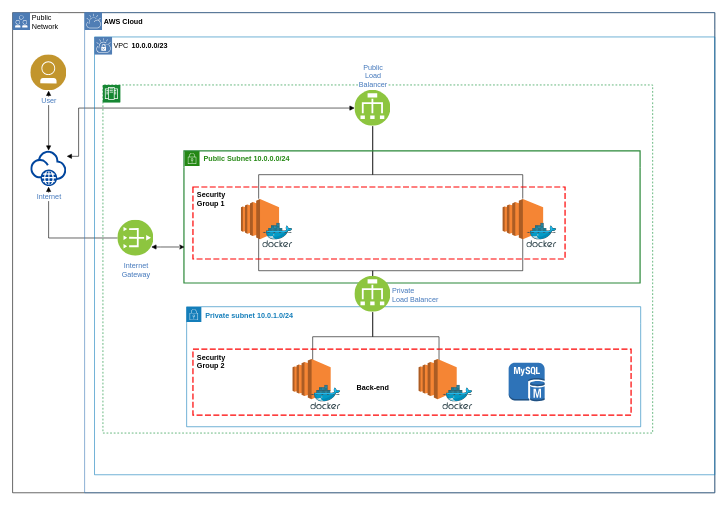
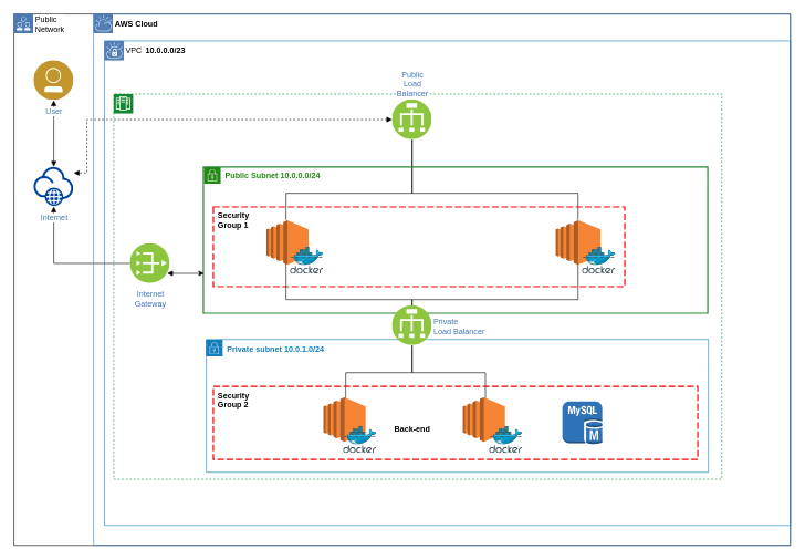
  <mxCell id="0" />
  <mxCell id="1" parent="0" />
  <mxCell id="2" style="edgeStyle=orthogonalEdgeStyle;rounded=0;orthogonalLoop=1;jettySize=auto;html=1;startArrow=block;startFill=1;endArrow=block;endFill=1;" edge="1" parent="1" source="39" target="40"><mxGeometry relative="1" as="geometry" /></mxCell>
  <mxCell id="3" style="edgeStyle=orthogonalEdgeStyle;rounded=0;orthogonalLoop=1;jettySize=auto;html=1;endArrow=block;endFill=1;" edge="1" parent="1" source="33" target="40"><mxGeometry relative="1" as="geometry" /></mxCell>
- <mxCell id="4" style="edgeStyle=orthogonalEdgeStyle;rounded=0;orthogonalLoop=1;jettySize=auto;html=1;startArrow=block;startFill=1;endArrow=block;endFill=1;entryX=1.002;entryY=0.156;entryDx=0;entryDy=0;entryPerimeter=0;" edge="1" parent="1" source="41" target="40"><mxGeometry relative="1" as="geometry"><Array as="points"><mxPoint x="130.5" y="179.5" /><mxPoint x="130.5" y="259.5" /></Array><mxPoint x="120.5" y="260.5" as="targetPoint" /></mxGeometry></mxCell>
+ <mxCell id="4" style="edgeStyle=orthogonalEdgeStyle;rounded=0;orthogonalLoop=1;jettySize=auto;html=1;startArrow=block;startFill=1;endArrow=block;endFill=1;entryX=1.002;entryY=0.156;entryDx=0;entryDy=0;entryPerimeter=0;dashed=1;" edge="1" parent="1" source="41" target="40"><mxGeometry relative="1" as="geometry"><Array as="points"><mxPoint x="130.5" y="179.5" /><mxPoint x="130.5" y="259.5" /></Array><mxPoint x="120.5" y="260.5" as="targetPoint" /></mxGeometry></mxCell>
  <mxCell id="5" style="edgeStyle=orthogonalEdgeStyle;rounded=0;orthogonalLoop=1;jettySize=auto;html=1;endArrow=none;endFill=0;" edge="1" parent="1" target="41"><mxGeometry relative="1" as="geometry"><Array as="points"><mxPoint x="430.5" y="290.5" /><mxPoint x="620.5" y="290.5" /></Array><mxPoint x="430.5" y="330.5" as="sourcePoint" /></mxGeometry></mxCell>
  <mxCell id="6" style="edgeStyle=orthogonalEdgeStyle;rounded=0;orthogonalLoop=1;jettySize=auto;html=1;endArrow=none;endFill=0;" edge="1" parent="1" target="41"><mxGeometry relative="1" as="geometry"><Array as="points"><mxPoint x="870.5" y="290.5" /><mxPoint x="620.5" y="290.5" /></Array><mxPoint x="870.5" y="330.5" as="sourcePoint" /></mxGeometry></mxCell>
  <mxCell id="7" style="edgeStyle=orthogonalEdgeStyle;rounded=0;orthogonalLoop=1;jettySize=auto;html=1;endArrow=none;endFill=0;" edge="1" parent="1" source="42"><mxGeometry relative="1" as="geometry"><Array as="points"><mxPoint x="620.5" y="450.5" /><mxPoint x="430.5" y="450.5" /></Array><mxPoint x="430.5" y="390.5" as="targetPoint" /></mxGeometry></mxCell>
  <mxCell id="8" style="edgeStyle=orthogonalEdgeStyle;rounded=0;orthogonalLoop=1;jettySize=auto;html=1;endArrow=none;endFill=0;" edge="1" parent="1" source="42"><mxGeometry relative="1" as="geometry"><Array as="points"><mxPoint x="620.5" y="450.5" /><mxPoint x="870.5" y="450.5" /></Array><mxPoint x="870.5" y="390.5" as="targetPoint" /></mxGeometry></mxCell>
  <mxCell id="9" style="edgeStyle=orthogonalEdgeStyle;rounded=0;orthogonalLoop=1;jettySize=auto;html=1;endArrow=none;endFill=0;" edge="1" parent="1" target="42"><mxGeometry relative="1" as="geometry"><Array as="points"><mxPoint x="520.5" y="560.5" /><mxPoint x="620.5" y="560.5" /></Array><mxPoint x="520.5" y="600.5" as="sourcePoint" /></mxGeometry></mxCell>
  <mxCell id="10" style="edgeStyle=orthogonalEdgeStyle;rounded=0;orthogonalLoop=1;jettySize=auto;html=1;endArrow=none;endFill=0;" edge="1" parent="1" target="42"><mxGeometry relative="1" as="geometry"><Array as="points"><mxPoint x="730.5" y="560.5" /><mxPoint x="620.5" y="560.5" /></Array><mxPoint x="731" y="601" as="sourcePoint" /></mxGeometry></mxCell>
  <mxCell id="11" value="" style="swimlane;fontStyle=0;horizontal=1;collapsible=0;startSize=28;swimlaneLine=0;swimlaneFillColor=none;fillColor=none;rounded=0;whiteSpace=wrap;html=1;absoluteArcSize=1;arcSize=12;strokeColor=#147EBA;verticalAlign=top;align=left;spacingLeft=30;spacingTop=1;dashed=0;strokeWidth=1;" vertex="1" parent="1"><mxGeometry x="310.5" y="510.5" width="756.5" height="200" as="geometry" /></mxCell>
  <mxCell id="12" value="" style="swimlane;fontStyle=0;horizontal=1;collapsible=0;startSize=28;swimlaneLine=0;swimlaneFillColor=none;fillColor=none;rounded=0;whiteSpace=wrap;html=1;absoluteArcSize=1;arcSize=0;strokeColor=#00882B;verticalAlign=top;align=left;spacingLeft=30;dashed=1;strokeWidth=1;container=1;" vertex="1" parent="1"><mxGeometry x="171" y="141" width="916" height="580" as="geometry" /></mxCell>
  <mxCell id="13" value="" style="aspect=fixed;perimeter=ellipsePerimeter;html=1;align=center;shadow=0;dashed=0;fontColor=#4277BB;labelBackgroundColor=#ffffff;fontSize=12;spacingTop=3;image;image=img/lib/ibm/vpc/ZoneTag.svg;part=1;" vertex="1" parent="12"><mxGeometry width="30" height="30" as="geometry" /></mxCell>
  <mxCell id="14" value="Security&lt;br&gt;Group 2" style="rounded=0;whiteSpace=wrap;html=1;absoluteArcSize=1;arcSize=0;strokeColor=#FD0000;fillColor=none;verticalAlign=top;align=left;spacingLeft=5;dashed=1;dashPattern=5 2;labelPosition=center;verticalLabelPosition=middle;strokeWidth=2;fontStyle=1" vertex="1" parent="12"><mxGeometry x="150" y="440" width="730" height="110" as="geometry" /></mxCell>
  <mxCell id="15" value="Security&lt;br&gt;Group 1" style="rounded=0;whiteSpace=wrap;html=1;absoluteArcSize=1;arcSize=0;strokeColor=#FD0000;fillColor=none;verticalAlign=top;align=left;spacingLeft=5;dashed=1;dashPattern=5 2;labelPosition=center;verticalLabelPosition=middle;strokeWidth=2;fontStyle=1" vertex="1" parent="12"><mxGeometry x="150" y="170" width="620" height="120" as="geometry" /></mxCell>
  <mxCell id="16" value="" style="outlineConnect=0;dashed=0;verticalLabelPosition=bottom;verticalAlign=top;align=center;html=1;shape=mxgraph.aws3.ec2;fillColor=#F58534;gradientColor=none;strokeColor=default;" vertex="1" parent="12"><mxGeometry x="230" y="190" width="63.5" height="67" as="geometry" /></mxCell>
  <mxCell id="17" value="" style="outlineConnect=0;dashed=0;verticalLabelPosition=bottom;verticalAlign=top;align=center;html=1;shape=mxgraph.aws3.ec2;fillColor=#F58534;gradientColor=none;strokeColor=default;" vertex="1" parent="12"><mxGeometry x="526" y="456.5" width="63.5" height="67" as="geometry" /></mxCell>
  <mxCell id="18" value="" style="sketch=0;aspect=fixed;html=1;points=[];align=center;image;fontSize=12;image=img/lib/mscae/Docker.svg;fillColor=#F58536;" vertex="1" parent="12"><mxGeometry x="266" y="230" width="50" height="41" as="geometry" /></mxCell>
  <mxCell id="19" value="Back-end" style="text;html=1;strokeColor=none;fillColor=none;align=center;verticalAlign=middle;whiteSpace=wrap;rounded=0;fontStyle=1" vertex="1" parent="12"><mxGeometry x="408.25" y="490" width="83.5" height="30" as="geometry" /></mxCell>
  <mxCell id="20" value="" style="outlineConnect=0;dashed=0;verticalLabelPosition=bottom;verticalAlign=top;align=center;html=1;shape=mxgraph.aws3.mysql_db_instance;fillColor=#2E73B8;gradientColor=none;fontColor=#147EBA;strokeColor=#147EBA;strokeWidth=10;" vertex="1" parent="12"><mxGeometry x="676" y="462.75" width="60" height="64.5" as="geometry" /></mxCell>
  <mxCell id="21" value="" style="swimlane;fontStyle=0;horizontal=1;collapsible=0;startSize=28;swimlaneLine=0;swimlaneFillColor=none;fillColor=none;rounded=0;whiteSpace=wrap;html=1;absoluteArcSize=1;arcSize=0;strokeColor=default;verticalAlign=top;align=left;spacingLeft=5;dashed=0;strokeWidth=1;container=1;" vertex="1" parent="1"><mxGeometry x="20.5" y="20.5" width="1170" height="800" as="geometry" /></mxCell>
  <mxCell id="22" value="Public&lt;br&gt;Network" style="aspect=fixed;perimeter=ellipsePerimeter;html=1;align=left;shadow=0;dashed=0;labelBackgroundColor=none;fontSize=12;spacingTop=0;image;image=img/lib/ibm/vpc/PublicTag.svg;part=1;labelPosition=right;verticalLabelPosition=middle;verticalAlign=middle;" vertex="1" parent="21"><mxGeometry width="30" height="30" as="geometry" /></mxCell>
  <mxCell id="23" value="AWS Cloud" style="swimlane;fontStyle=1;horizontal=1;collapsible=0;startSize=28;swimlaneLine=0;swimlaneFillColor=none;fillColor=none;rounded=0;whiteSpace=wrap;html=1;absoluteArcSize=1;arcSize=12;strokeColor=#417CB9;verticalAlign=top;align=left;spacingLeft=30;spacingTop=1;dashed=0;strokeWidth=1;" vertex="1" parent="21"><mxGeometry x="120" width="1050" height="800" as="geometry" /></mxCell>
  <mxCell id="24" value="" style="aspect=fixed;perimeter=ellipsePerimeter;html=1;align=center;shadow=0;dashed=0;fontColor=#4277BB;labelBackgroundColor=#ffffff;fontSize=12;spacingTop=3;image;image=img/lib/ibm/vpc/CloudTag.svg;part=1;" vertex="1" parent="23"><mxGeometry width="30" height="30" as="geometry" /></mxCell>
  <mxCell id="25" value="" style="outlineConnect=0;dashed=0;verticalLabelPosition=bottom;verticalAlign=top;align=center;html=1;shape=mxgraph.aws3.ec2;fillColor=#F58534;gradientColor=none;strokeColor=default;" vertex="1" parent="23"><mxGeometry x="346.5" y="577" width="63.5" height="67" as="geometry" /></mxCell>
  <mxCell id="26" value="VPC" style="swimlane;fontStyle=0;horizontal=1;collapsible=0;startSize=28;swimlaneLine=0;swimlaneFillColor=none;fillColor=none;rounded=0;whiteSpace=wrap;html=1;absoluteArcSize=1;arcSize=12;strokeColor=#147EBA;verticalAlign=top;align=left;spacingLeft=30;spacingTop=1;dashed=0;strokeWidth=1;" vertex="1" parent="23"><mxGeometry x="16.5" y="40.5" width="1033.5" height="729.5" as="geometry" /></mxCell>
  <mxCell id="27" value="Public Subnet 10.0.0.0/24" style="points=[[0,0],[0.25,0],[0.5,0],[0.75,0],[1,0],[1,0.25],[1,0.5],[1,0.75],[1,1],[0.75,1],[0.5,1],[0.25,1],[0,1],[0,0.75],[0,0.5],[0,0.25]];outlineConnect=0;gradientColor=none;html=1;whiteSpace=wrap;fontSize=12;fontStyle=1;container=1;pointerEvents=0;collapsible=0;recursiveResize=0;shape=mxgraph.aws4.group;grIcon=mxgraph.aws4.group_security_group;grStroke=0;strokeColor=#248814;fillColor=none;verticalAlign=top;align=left;spacingLeft=30;fontColor=#248814;strokeWidth=10;deletable=0;" vertex="1" parent="26"><mxGeometry x="150" y="190" width="760" height="220" as="geometry" /></mxCell>
  <mxCell id="28" value="" style="aspect=fixed;perimeter=ellipsePerimeter;html=1;align=center;shadow=0;dashed=0;fontColor=#4277BB;labelBackgroundColor=#ffffff;fontSize=12;spacingTop=3;image;image=img/lib/ibm/vpc/VPCTag.svg;part=1;" vertex="1" parent="26"><mxGeometry width="30" height="30" as="geometry" /></mxCell>
  <mxCell id="29" value="10.0.0.0/23" style="text;html=1;strokeColor=none;fillColor=none;align=center;verticalAlign=middle;whiteSpace=wrap;rounded=0;fontStyle=1" vertex="1" parent="26"><mxGeometry x="50" width="83.5" height="30" as="geometry" /></mxCell>
  <mxCell id="30" value="" style="sketch=0;aspect=fixed;html=1;points=[];align=center;image;fontSize=12;image=img/lib/mscae/Docker.svg;fillColor=#F58536;" vertex="1" parent="26"><mxGeometry x="360" y="580" width="50" height="41" as="geometry" /></mxCell>
  <mxCell id="31" value="" style="sketch=0;aspect=fixed;html=1;points=[];align=center;image;fontSize=12;image=img/lib/mscae/Docker.svg;fillColor=#F58536;" vertex="1" parent="26"><mxGeometry x="580" y="580" width="50" height="41" as="geometry" /></mxCell>
  <mxCell id="32" value="&lt;b&gt;Private subnet&amp;nbsp;&lt;span style=&quot;caret-color: rgb(0, 0, 0);&quot;&gt;10.0.1.0/24&lt;/span&gt;&lt;/b&gt;" style="points=[[0,0],[0.25,0],[0.5,0],[0.75,0],[1,0],[1,0.25],[1,0.5],[1,0.75],[1,1],[0.75,1],[0.5,1],[0.25,1],[0,1],[0,0.75],[0,0.5],[0,0.25]];outlineConnect=0;gradientColor=none;html=1;whiteSpace=wrap;fontSize=12;fontStyle=0;container=1;pointerEvents=0;collapsible=0;recursiveResize=0;shape=mxgraph.aws4.group;grIcon=mxgraph.aws4.group_security_group;grStroke=0;strokeColor=#147EBA;fillColor=none;verticalAlign=top;align=left;spacingLeft=30;fontColor=#147EBA;dashed=0;" vertex="1" parent="26"><mxGeometry x="153" y="450" width="757" height="200" as="geometry" /></mxCell>
  <mxCell id="33" value="Internet&lt;br&gt;Gateway" style="aspect=fixed;perimeter=ellipsePerimeter;html=1;align=center;shadow=0;dashed=0;fontColor=#4277BB;labelBackgroundColor=#ffffff;fontSize=12;spacingTop=3;image;image=img/lib/ibm/vpc/PublicGateway.svg;" vertex="1" parent="26"><mxGeometry x="38.5" y="305" width="60" height="60" as="geometry" /></mxCell>
  <mxCell id="34" value="" style="swimlane;fontStyle=1;horizontal=1;collapsible=0;startSize=28;swimlaneLine=0;swimlaneFillColor=none;fillColor=none;rounded=0;whiteSpace=wrap;html=1;absoluteArcSize=1;arcSize=12;strokeColor=#2A8838;verticalAlign=top;align=left;spacingLeft=30;spacingTop=1;dashed=0;strokeWidth=2;" vertex="1" parent="26"><mxGeometry x="149" y="190" width="760" height="220" as="geometry" /></mxCell>
  <mxCell id="35" style="edgeStyle=orthogonalEdgeStyle;rounded=0;orthogonalLoop=1;jettySize=auto;html=1;endArrow=block;endFill=1;startArrow=classic;startFill=1;" edge="1" parent="1" target="33"><mxGeometry relative="1" as="geometry"><mxPoint x="307" y="411" as="sourcePoint" /><Array as="points"><mxPoint x="267" y="411" /><mxPoint x="267" y="411" /></Array></mxGeometry></mxCell>
  <mxCell id="36" value="" style="outlineConnect=0;dashed=0;verticalLabelPosition=bottom;verticalAlign=top;align=center;html=1;shape=mxgraph.aws3.ec2;fillColor=#F58534;gradientColor=none;strokeColor=default;" vertex="1" parent="1"><mxGeometry x="837" y="331" width="67.5" height="67" as="geometry" /></mxCell>
  <mxCell id="37" value="" style="sketch=0;aspect=fixed;html=1;points=[];align=center;image;fontSize=12;image=img/lib/mscae/Docker.svg;fillColor=#F58536;" vertex="1" parent="1"><mxGeometry x="877" y="371" width="50" height="41" as="geometry" /></mxCell>
  <mxCell id="38" value="Icons" style="" parent="0" />
  <mxCell id="39" value="User" style="aspect=fixed;perimeter=ellipsePerimeter;html=1;align=center;shadow=0;dashed=0;fontColor=#4277BB;labelBackgroundColor=#ffffff;fontSize=12;spacingTop=3;image;image=img/lib/ibm/users/user.svg;" vertex="1" parent="38"><mxGeometry x="50.5" y="90.5" width="60" height="60" as="geometry" /></mxCell>
  <mxCell id="40" value="Internet" style="aspect=fixed;perimeter=ellipsePerimeter;html=1;align=center;shadow=0;dashed=0;fontColor=#4277BB;labelBackgroundColor=#ffffff;fontSize=12;spacingTop=3;image;image=img/lib/ibm/vpc/Internet.svg;" vertex="1" parent="38"><mxGeometry x="50.5" y="250.5" width="60" height="60" as="geometry" /></mxCell>
  <mxCell id="41" value="Public&lt;br&gt;Load&lt;br&gt;Balancer" style="aspect=fixed;perimeter=ellipsePerimeter;html=1;align=center;shadow=0;dashed=0;fontColor=#4277BB;labelBackgroundColor=#ffffff;fontSize=12;spacingTop=3;image;image=img/lib/ibm/vpc/LoadBalancer.svg;labelPosition=center;verticalLabelPosition=top;verticalAlign=bottom;imageBackground=default;" vertex="1" parent="38"><mxGeometry x="590.5" y="149.5" width="60" height="60" as="geometry" /></mxCell>
  <mxCell id="42" value="Private &lt;br&gt;Load Balancer" style="aspect=fixed;perimeter=ellipsePerimeter;html=1;align=left;shadow=0;dashed=0;fontColor=#4277BB;labelBackgroundColor=#ffffff;fontSize=12;spacingTop=3;image;image=img/lib/ibm/vpc/LoadBalancer.svg;labelPosition=right;verticalLabelPosition=middle;verticalAlign=middle;" vertex="1" parent="38"><mxGeometry x="590.5" y="459.5" width="60" height="60" as="geometry" /></mxCell>
